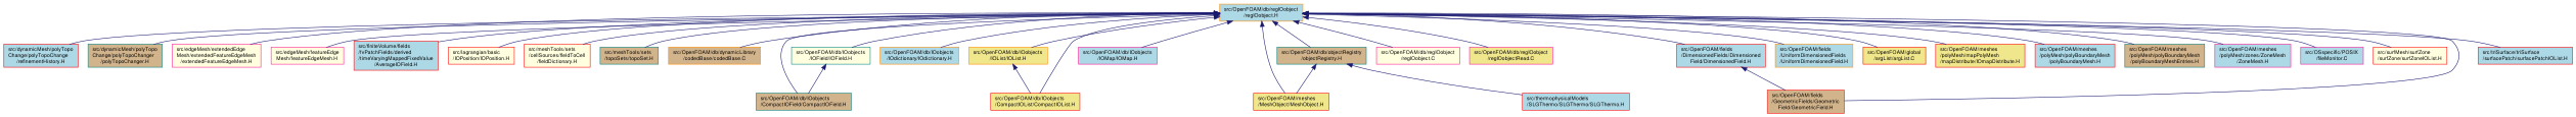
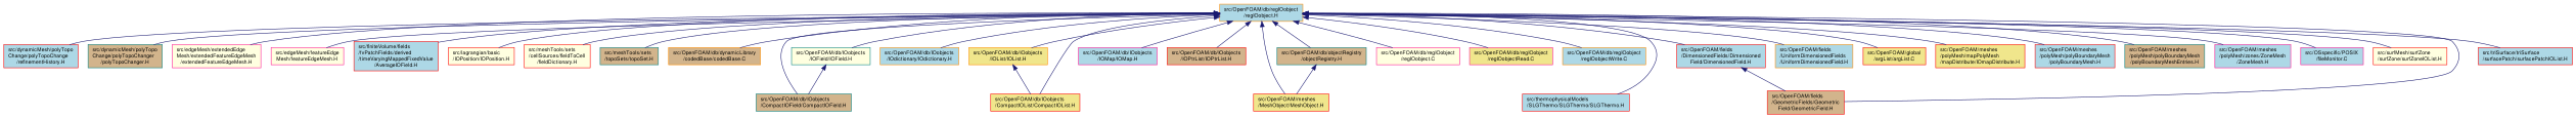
  digraph {
    node [color=red fillcolor=lightblue fontname=FreeSans fontsize=10 shape=record style=filled]
    edge [color=midnightblue dir=back fontname=FreeSans fontsize=10 labelfontname=FreeSans labelfontsize=10 style=solid]
    n1 [color=darkorange fontcolor=black height=0.2 label="src/OpenFOAM/db/regIOobject\l/regIOobject.H" width=0.4]
    n2 [height=0.2 label="src/dynamicMesh/polyTopo\lChange/polyTopoChange\l/refinementHistory.H" width=0.4]
    n3 [color=teal fillcolor=tan height=0.2 label="src/dynamicMesh/polyTopo\lChange/polyTopoChanger\l/polyTopoChanger.H" width=0.4]
    n4 [color=deeppink fillcolor=lightyellow height=0.2 label="src/edgeMesh/extendedEdge\lMesh/extendedFeatureEdgeMesh\l/extendedFeatureEdgeMesh.H" width=0.4]
    n5 [color=deeppink fillcolor=lightyellow height=0.2 label="src/edgeMesh/featureEdge\lMesh/featureEdgeMesh.H" width=0.4]
    n6 [height=0.2 label="src/finiteVolume/fields\l/fvPatchFields/derived\l/timeVaryingMappedFixedValue\l/AverageIOField.H" width=0.4]
    n7 [fillcolor=lightyellow height=0.2 label="src/lagrangian/basic\l/IOPosition/IOPosition.H" width=0.4]
    n8 [fillcolor=lightyellow height=0.2 label="src/meshTools/sets\l/cellSources/fieldToCell\l/fieldDictionary.H" width=0.4]
    n9 [color=teal fillcolor=tan height=0.2 label="src/meshTools/sets\l/topoSets/topoSet.H" width=0.4]
    n10 [color=darkorange fillcolor=tan height=0.2 label="src/OpenFOAM/db/dynamicLibrary\l/codedBase/codedBase.C" width=0.4]
    n11 [color=teal fillcolor=tan height=0.2 label="src/OpenFOAM/db/IOobjects\l/CompactIOField/CompactIOField.H" width=0.4]
    n12 [fillcolor=khaki height=0.2 label="src/OpenFOAM/db/IOobjects\l/CompactIOList/CompactIOList.H" width=0.4]
    n13 [color=darkorange height=0.2 label="src/OpenFOAM/db/IOobjects\l/IOdictionary/IOdictionary.H" width=0.4]
    n14 [color=teal fillcolor=lightyellow height=0.2 label="src/OpenFOAM/db/IOobjects\l/IOField/IOField.H" width=0.4]
    n15 [color=darkorange fillcolor=khaki height=0.2 label="src/OpenFOAM/db/IOobjects\l/IOList/IOList.H" width=0.4]
    n16 [color=deeppink height=0.2 label="src/OpenFOAM/db/IOobjects\l/IOMap/IOMap.H" width=0.4]
+   n17 [fillcolor=tan height=0.2 label="src/OpenFOAM/db/IOobjects\l/IOPtrList/IOPtrList.H" width=0.4]
    n18 [color=teal fillcolor=tan height=0.2 label="src/OpenFOAM/db/objectRegistry\l/objectRegistry.H" width=0.4]
    n19 [fillcolor=khaki height=0.2 label="src/OpenFOAM/meshes\l/MeshObject/MeshObject.H" width=0.4]
    n20 [color=deeppink fillcolor=lightyellow height=0.2 label="src/OpenFOAM/db/regIOobject\l/regIOobject.C" width=0.4]
    n21 [color=deeppink fillcolor=khaki height=0.2 label="src/OpenFOAM/db/regIOobject\l/regIOobjectRead.C" width=0.4]
+   n22 [color=darkorange height=0.2 label="src/OpenFOAM/db/regIOobject\l/regIOobjectWrite.C" width=0.4]
    n23 [height=0.2 label="src/OpenFOAM/fields\l/DimensionedFields/Dimensioned\lField/DimensionedField.H" width=0.4]
    n24 [fillcolor=tan height=0.2 label="src/OpenFOAM/fields\l/GeometricFields/Geometric\lField/GeometricField.H" width=0.4]
    n25 [color=darkorange height=0.2 label="src/OpenFOAM/fields\l/UniformDimensionedFields\l/UniformDimensionedField.H" width=0.4]
    n26 [fillcolor=khaki height=0.2 label="src/OpenFOAM/global\l/argList/argList.C" width=0.4]
    n27 [fillcolor=khaki height=0.2 label="src/OpenFOAM/meshes\l/polyMesh/mapPolyMesh\l/mapDistribute/IOmapDistribute.H" width=0.4]
    n28 [height=0.2 label="src/OpenFOAM/meshes\l/polyMesh/polyBoundaryMesh\l/polyBoundaryMesh.H" width=0.4]
    n29 [color=teal fillcolor=tan height=0.2 label="src/OpenFOAM/meshes\l/polyMesh/polyBoundaryMesh\l/polyBoundaryMeshEntries.H" width=0.4]
    n30 [color=deeppink height=0.2 label="src/OpenFOAM/meshes\l/polyMesh/zones/ZoneMesh\l/ZoneMesh.H" width=0.4]
    n31 [color=deeppink height=0.2 label="src/OSspecific/POSIX\l/fileMonitor.C" width=0.4]
    n32 [fillcolor=lightyellow height=0.2 label="src/surfMesh/surfZone\l/surfZone/surfZoneIOList.H" width=0.4]
    n33 [height=0.2 label="src/thermophysicalModels\l/SLGThermo/SLGThermo/SLGThermo.H" width=0.4]
    n34 [height=0.2 label="src/triSurface/triSurface\l/surfacePatch/surfacePatchIOList.H" width=0.4]
    n1 -> n2
    n1 -> n3
    n1 -> n4
    n1 -> n5
    n1 -> n6
    n1 -> n7
    n1 -> n8
    n1 -> n9
    n1 -> n10
    n1 -> n11
    n1 -> n12
    n1 -> n13
    n1 -> n14
    n1 -> n15
    n1 -> n16
+   n1 -> n17
    n1 -> n18
    n1 -> n19
    n1 -> n20
    n1 -> n21
+   n1 -> n22
    n1 -> n23
    n1 -> n24
    n1 -> n25
    n1 -> n26
    n1 -> n27
    n1 -> n28
    n1 -> n29
    n1 -> n30
    n1 -> n31
    n1 -> n32
-   n18 -> n33
+   n1 -> n33
    n1 -> n34
    n14 -> n11
    n15 -> n12
    n18 -> n19
    n23 -> n24
  }
